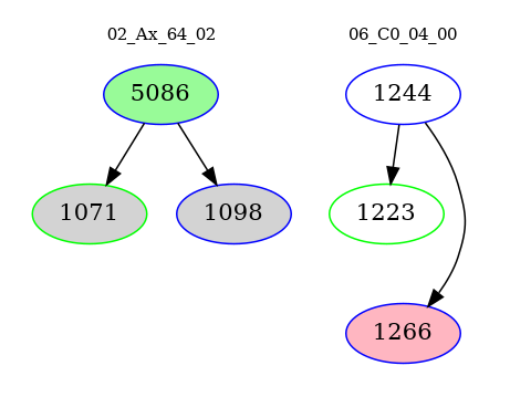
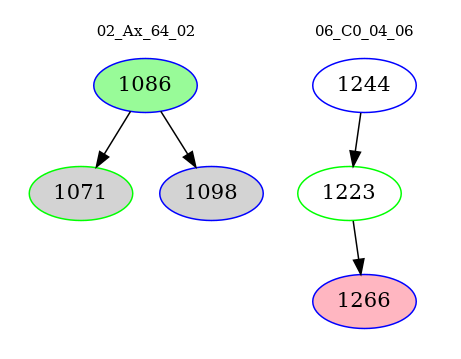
  digraph {
    node [color=blue fillcolor=lightgrey style=filled]
    edge [color=black]
-   n1 [fillcolor=palegreen label=5086]
+   n1 [fillcolor=palegreen label=1086]
    n2 [color=green label=1071]
    n3 [label=1098]
    n4 [fillcolor=white label=1244]
    n5 [color=green fillcolor=white label=1223]
    n6 [fillcolor=lightpink label=1266]
    subgraph cluster_1 {
      color=white
      fontsize=10
      label="02_Ax_64_02"
      n1
      n2
      n3
    }
    subgraph cluster_2 {
      color=white
      fontsize=10
-     label="06_C0_04_00"
+     label="06_C0_04_06"
      n4
      n5
      n6
    }
    n1 -> n2
    n1 -> n3
    n4 -> n5
-   n4 -> n6
+   n5 -> n6
  }
